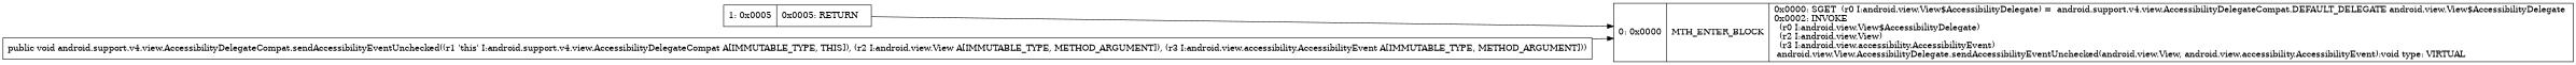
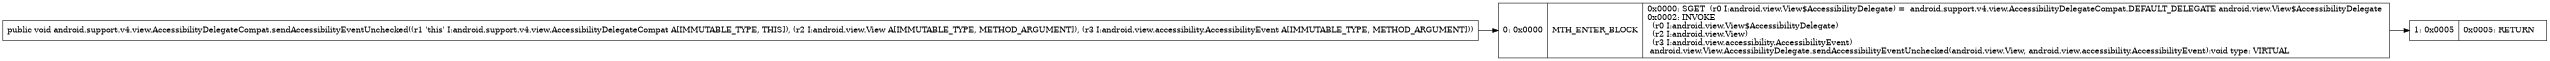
  digraph {
    rankdir=LR
    node [shape=record]
    n1 [label="{0\:\ 0x0000|MTH_ENTER_BLOCK\l|0x0000: SGET  (r0 I:android.view.View$AccessibilityDelegate) =  android.support.v4.view.AccessibilityDelegateCompat.DEFAULT_DELEGATE android.view.View$AccessibilityDelegate \l0x0002: INVOKE  \l  (r0 I:android.view.View$AccessibilityDelegate)\l  (r2 I:android.view.View)\l  (r3 I:android.view.accessibility.AccessibilityEvent)\l android.view.View.AccessibilityDelegate.sendAccessibilityEventUnchecked(android.view.View, android.view.accessibility.AccessibilityEvent):void type: VIRTUAL \l}"]
    n2 [label="{1\:\ 0x0005|0x0005: RETURN   \l}"]
    n3 [label="{public void android.support.v4.view.AccessibilityDelegateCompat.sendAccessibilityEventUnchecked((r1 'this' I:android.support.v4.view.AccessibilityDelegateCompat A[IMMUTABLE_TYPE, THIS]), (r2 I:android.view.View A[IMMUTABLE_TYPE, METHOD_ARGUMENT]), (r3 I:android.view.accessibility.AccessibilityEvent A[IMMUTABLE_TYPE, METHOD_ARGUMENT])) }"]
-   n2 -> n1
+   n1 -> n2
    n3 -> n1
  }
